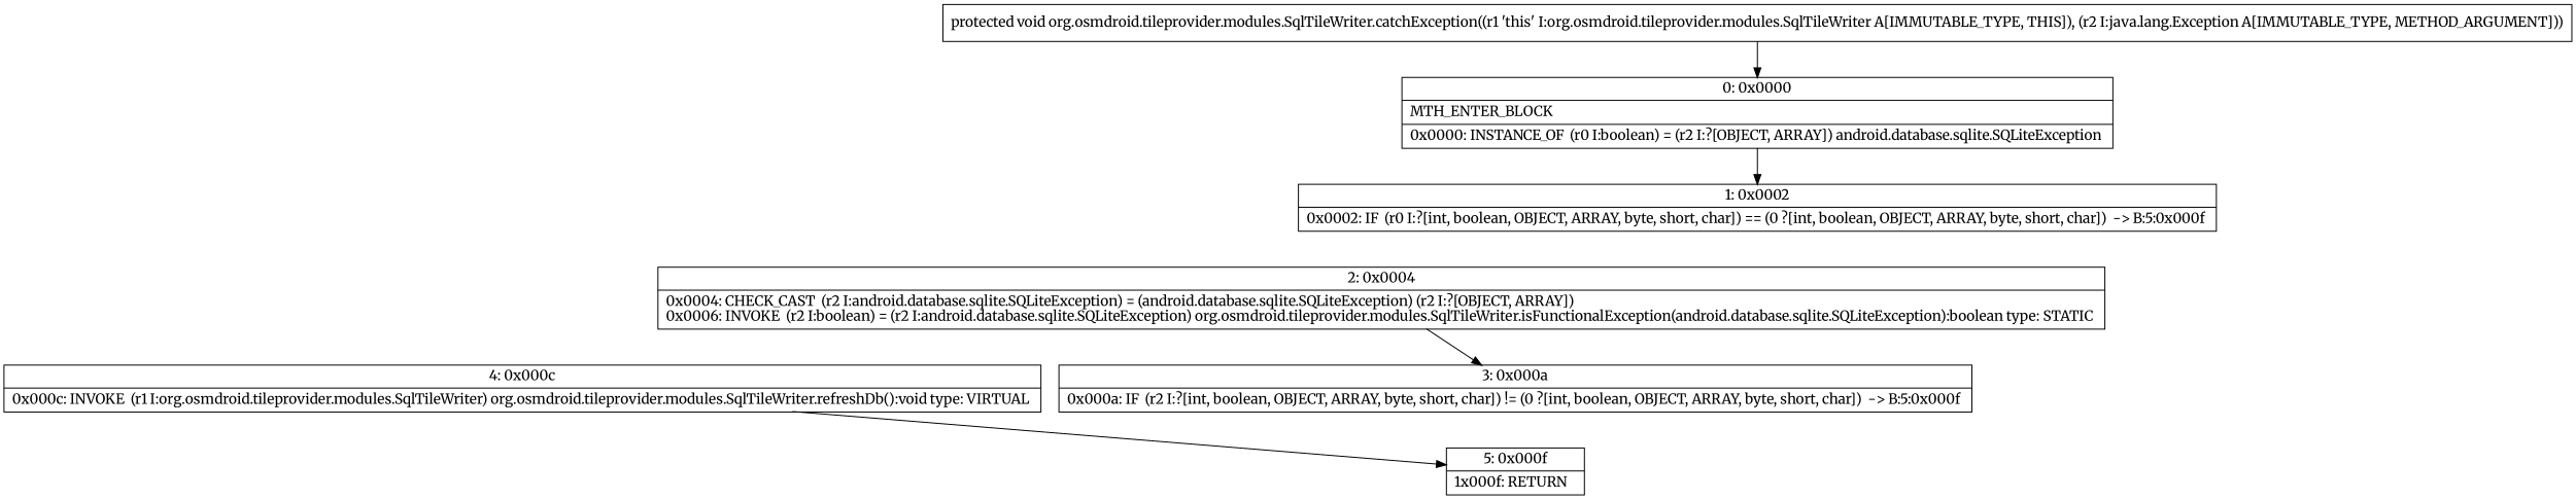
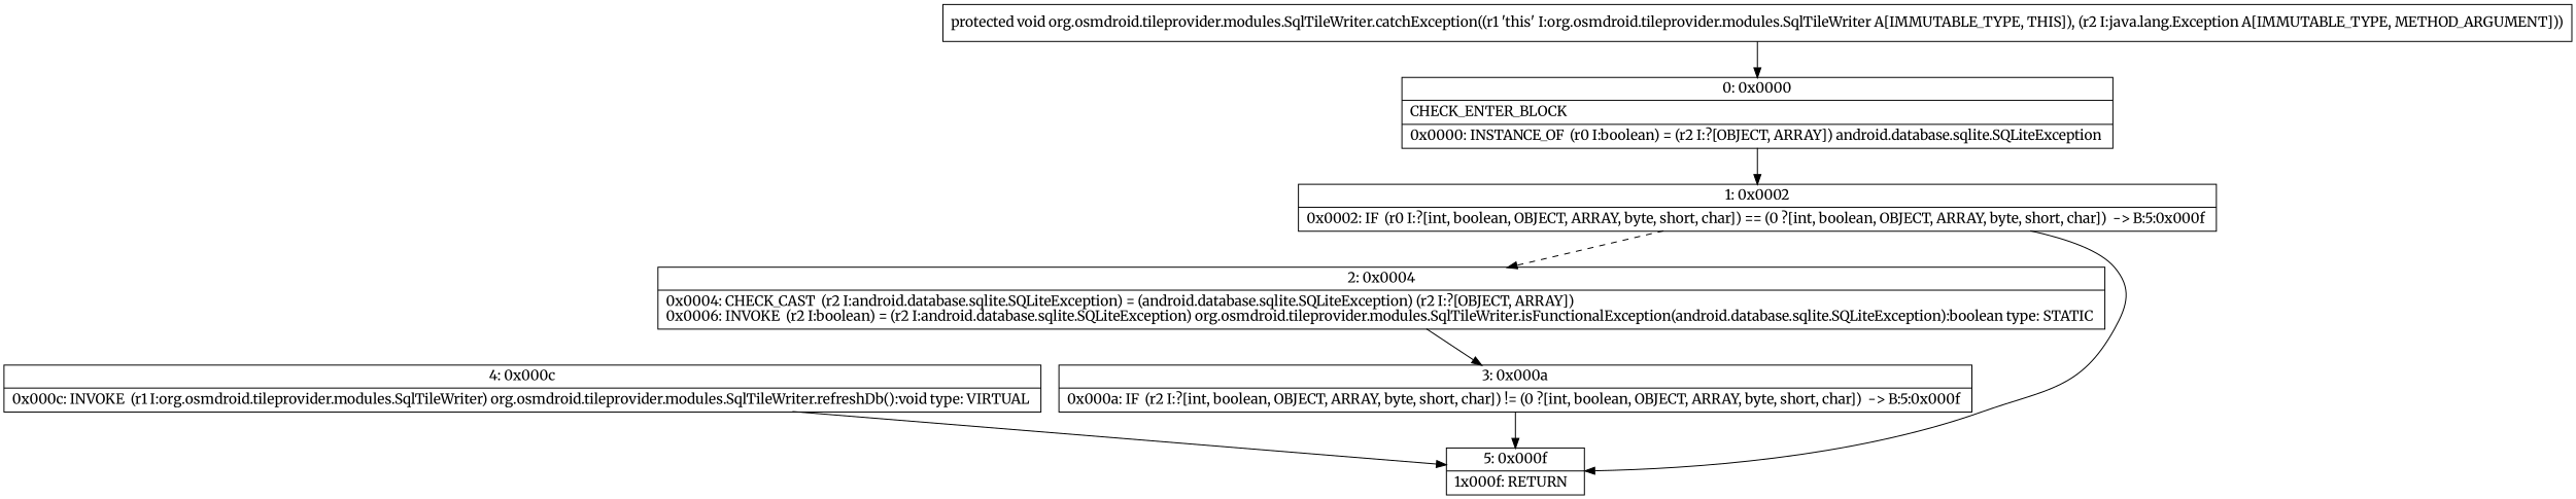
  digraph {
    fontname=Merriweather
    node [fontname=Merriweather shape=record]
    edge [fontname=Merriweather]
-   n1 [label="{0\:\ 0x0000|MTH_ENTER_BLOCK\l|0x0000: INSTANCE_OF  (r0 I:boolean) = (r2 I:?[OBJECT, ARRAY]) android.database.sqlite.SQLiteException \l}"]
+   n1 [label="{0\:\ 0x0000|CHECK_ENTER_BLOCK\l|0x0000: INSTANCE_OF  (r0 I:boolean) = (r2 I:?[OBJECT, ARRAY]) android.database.sqlite.SQLiteException \l}"]
    n2 [label="{1\:\ 0x0002|0x0002: IF  (r0 I:?[int, boolean, OBJECT, ARRAY, byte, short, char]) == (0 ?[int, boolean, OBJECT, ARRAY, byte, short, char])  \-\> B:5:0x000f \l}"]
    n3 [label="{2\:\ 0x0004|0x0004: CHECK_CAST  (r2 I:android.database.sqlite.SQLiteException) = (android.database.sqlite.SQLiteException) (r2 I:?[OBJECT, ARRAY]) \l0x0006: INVOKE  (r2 I:boolean) = (r2 I:android.database.sqlite.SQLiteException) org.osmdroid.tileprovider.modules.SqlTileWriter.isFunctionalException(android.database.sqlite.SQLiteException):boolean type: STATIC \l}"]
    n4 [label="{5\:\ 0x000f|1x000f: RETURN   \l}"]
    n5 [label="{3\:\ 0x000a|0x000a: IF  (r2 I:?[int, boolean, OBJECT, ARRAY, byte, short, char]) != (0 ?[int, boolean, OBJECT, ARRAY, byte, short, char])  \-\> B:5:0x000f \l}"]
    n6 [label="{4\:\ 0x000c|0x000c: INVOKE  (r1 I:org.osmdroid.tileprovider.modules.SqlTileWriter) org.osmdroid.tileprovider.modules.SqlTileWriter.refreshDb():void type: VIRTUAL \l}"]
    n7 [label="{protected void org.osmdroid.tileprovider.modules.SqlTileWriter.catchException((r1 'this' I:org.osmdroid.tileprovider.modules.SqlTileWriter A[IMMUTABLE_TYPE, THIS]), (r2 I:java.lang.Exception A[IMMUTABLE_TYPE, METHOD_ARGUMENT])) }"]
    n1 -> n2
+   n2 -> n3 [style=dashed]
+   n2 -> n4
    n3 -> n5
+   n5 -> n4
    n6 -> n4
    n7 -> n1
  }
